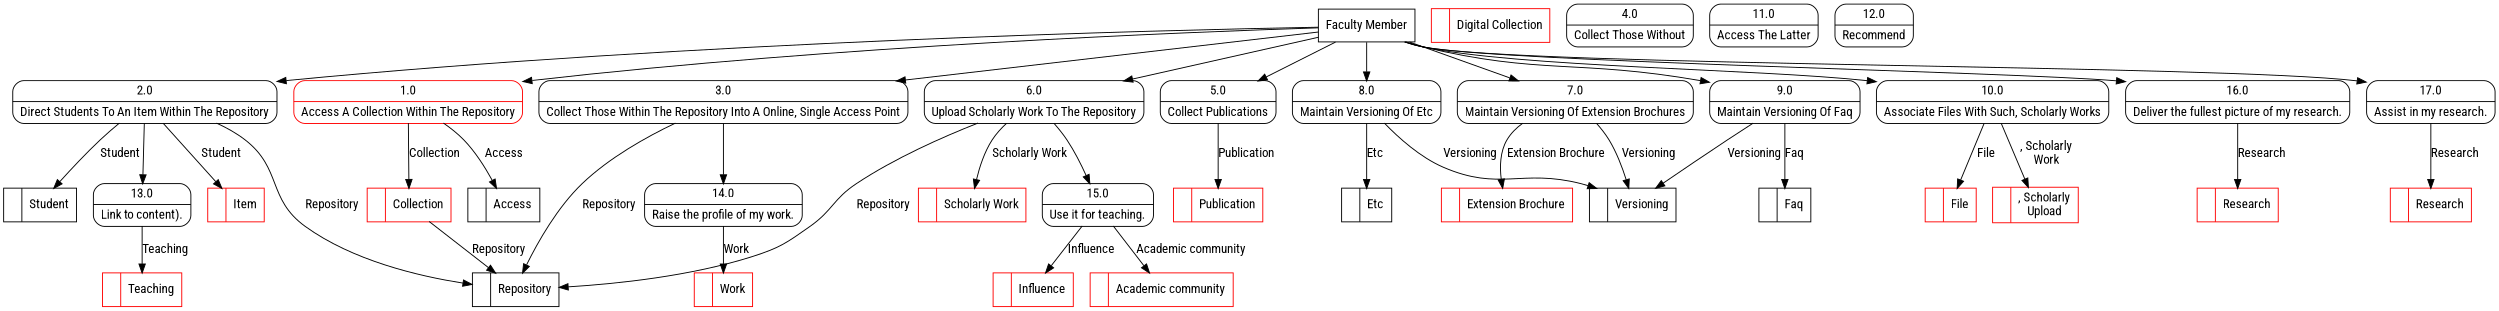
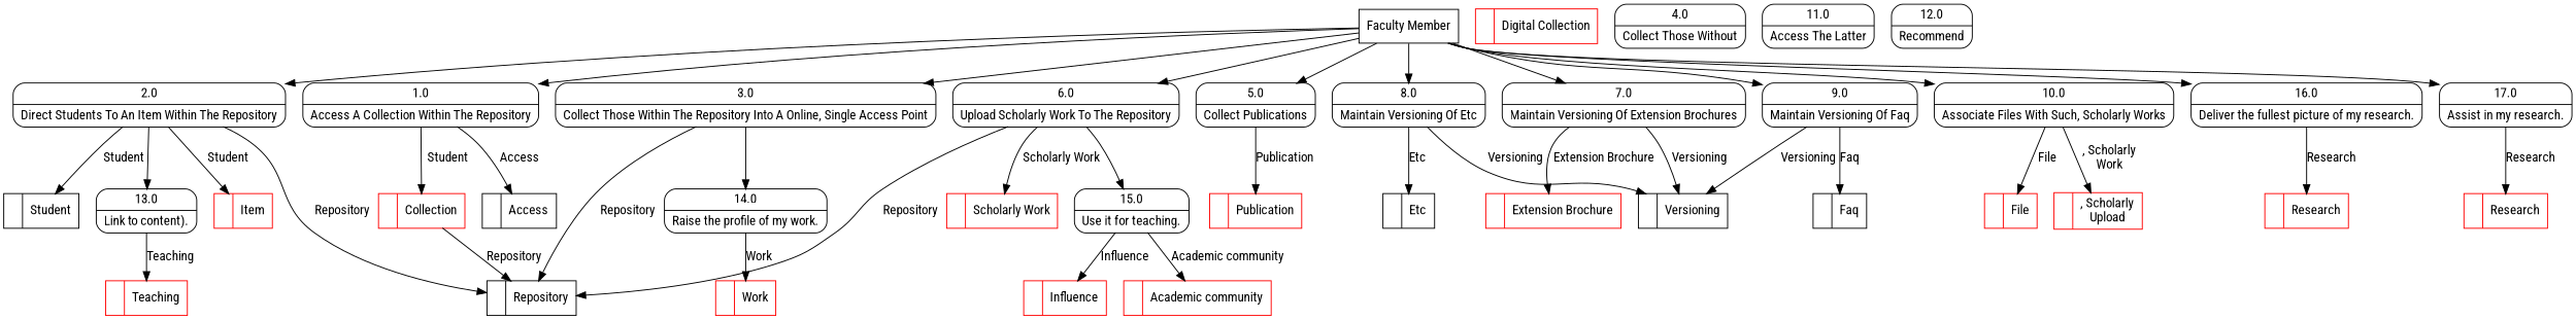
  digraph {
    fontname="Roboto Condensed"
    node [fontname="Roboto Condensed" shape=record]
    edge [fontname="Roboto Condensed"]
    n1 [color=red label="<f0>  |<f1> Collection "]
    n2 [label="<f0>  |<f1> Repository "]
    n3 [label="<f0>  |<f1> Student "]
    n4 [color=red label="<f0>  |<f1> Item "]
    n5 [color=red label="<f0>  |<f1> Publication "]
    n6 [color=red label="<f0>  |<f1> Scholarly Work "]
    n7 [label="<f0>  |<f1> Faq "]
    n8 [label="<f0>  |<f1> Etc "]
    n9 [label="<f0>  |<f1> Versioning "]
    n10 [color=red label="<f0>  |<f1> File "]
    n11 [color=red label="<f0>  |<f1> , Scholarly\nUpload "]
    n12 [label="<f0>  |<f1> Access "]
    n13 [color=red label="<f0>  |<f1> Digital Collection "]
    n14 [color=red label="<f0>  |<f1> Extension Brochure "]
    n15 [label="Faculty Member" shape=box]
-   n16 [label="{<f0> 1.0|<f1> Access A Collection Within The Repository }" shape=Mrecord color=red]
+   n16 [label="{<f0> 1.0|<f1> Access A Collection Within The Repository }" shape=Mrecord]
    n17 [label="{<f0> 2.0|<f1> Direct Students To An Item Within The Repository }" shape=Mrecord]
    n18 [label="{<f0> 3.0|<f1> Collect Those Within The Repository Into A Online, Single Access Point }" shape=Mrecord]
    n19 [label="{<f0> 5.0|<f1> Collect Publications }" shape=Mrecord]
    n20 [label="{<f0> 6.0|<f1> Upload Scholarly Work To The Repository }" shape=Mrecord]
    n21 [label="{<f0> 7.0|<f1> Maintain Versioning Of Extension Brochures }" shape=Mrecord]
    n22 [label="{<f0> 8.0|<f1> Maintain Versioning Of Etc }" shape=Mrecord]
    n23 [label="{<f0> 9.0|<f1> Maintain Versioning Of Faq }" shape=Mrecord]
    n24 [label="{<f0> 10.0|<f1> Associate Files With Such, Scholarly Works }" shape=Mrecord]
    n25 [label="{<f0> 16.0|<f1> Deliver the fullest picture of my research. }" shape=Mrecord]
    n26 [label="{<f0> 17.0|<f1> Assist in my research. }" shape=Mrecord]
    n27 [label="{<f0> 13.0|<f1> Link to content). }" shape=Mrecord]
    n28 [label="{<f0> 14.0|<f1> Raise the profile of my work. }" shape=Mrecord]
    n29 [label="{<f0> 15.0|<f1> Use it for teaching. }" shape=Mrecord]
    n30 [color=red label="<f0>  |<f1> Research "]
    n31 [color=red label="<f0>  |<f1> Research "]
    n32 [color=red label="<f0>  |<f1> Teaching "]
    n33 [color=red label="<f0>  |<f1> Work "]
    n34 [label="{<f0> 4.0|<f1> Collect Those Without }" shape=Mrecord]
    n35 [color=red label="<f0>  |<f1> Influence "]
    n36 [color=red label="<f0>  |<f1> Academic community "]
    n37 [label="{<f0> 11.0|<f1> Access The Latter }" shape=Mrecord]
    n38 [label="{<f0> 12.0|<f1> Recommend }" shape=Mrecord]
    n1 -> n2 [label=Repository]
    n15 -> n16
    n15 -> n17
    n15 -> n18
    n15 -> n19
    n15 -> n20
    n15 -> n21
    n15 -> n22
    n15 -> n23
    n15 -> n24
    n15 -> n25
    n15 -> n26
-   n16 -> n1 [label=Collection]
+   n16 -> n1 [label=Student]
    n16 -> n12 [label=Access]
    n17 -> n2 [label=Repository]
    n17 -> n3 [label=Student]
    n17 -> n4 [label=Student]
    n17 -> n27
    n18 -> n2 [label=Repository]
    n18 -> n28
    n19 -> n5 [label=Publication]
    n20 -> n2 [label=Repository]
    n20 -> n6 [label="Scholarly Work"]
    n20 -> n29
    n21 -> n9 [label=Versioning]
    n21 -> n14 [label="Extension Brochure"]
    n22 -> n8 [label=Etc]
    n22 -> n9 [label=Versioning]
    n23 -> n7 [label=Faq]
    n23 -> n9 [label=Versioning]
    n24 -> n10 [label=File]
    n24 -> n11 [label=", Scholarly\nWork"]
    n25 -> n30 [label=Research]
    n26 -> n31 [label=Research]
    n27 -> n32 [label=Teaching]
    n28 -> n33 [label=Work]
    n29 -> n35 [label=Influence]
    n29 -> n36 [label="Academic community"]
  }
